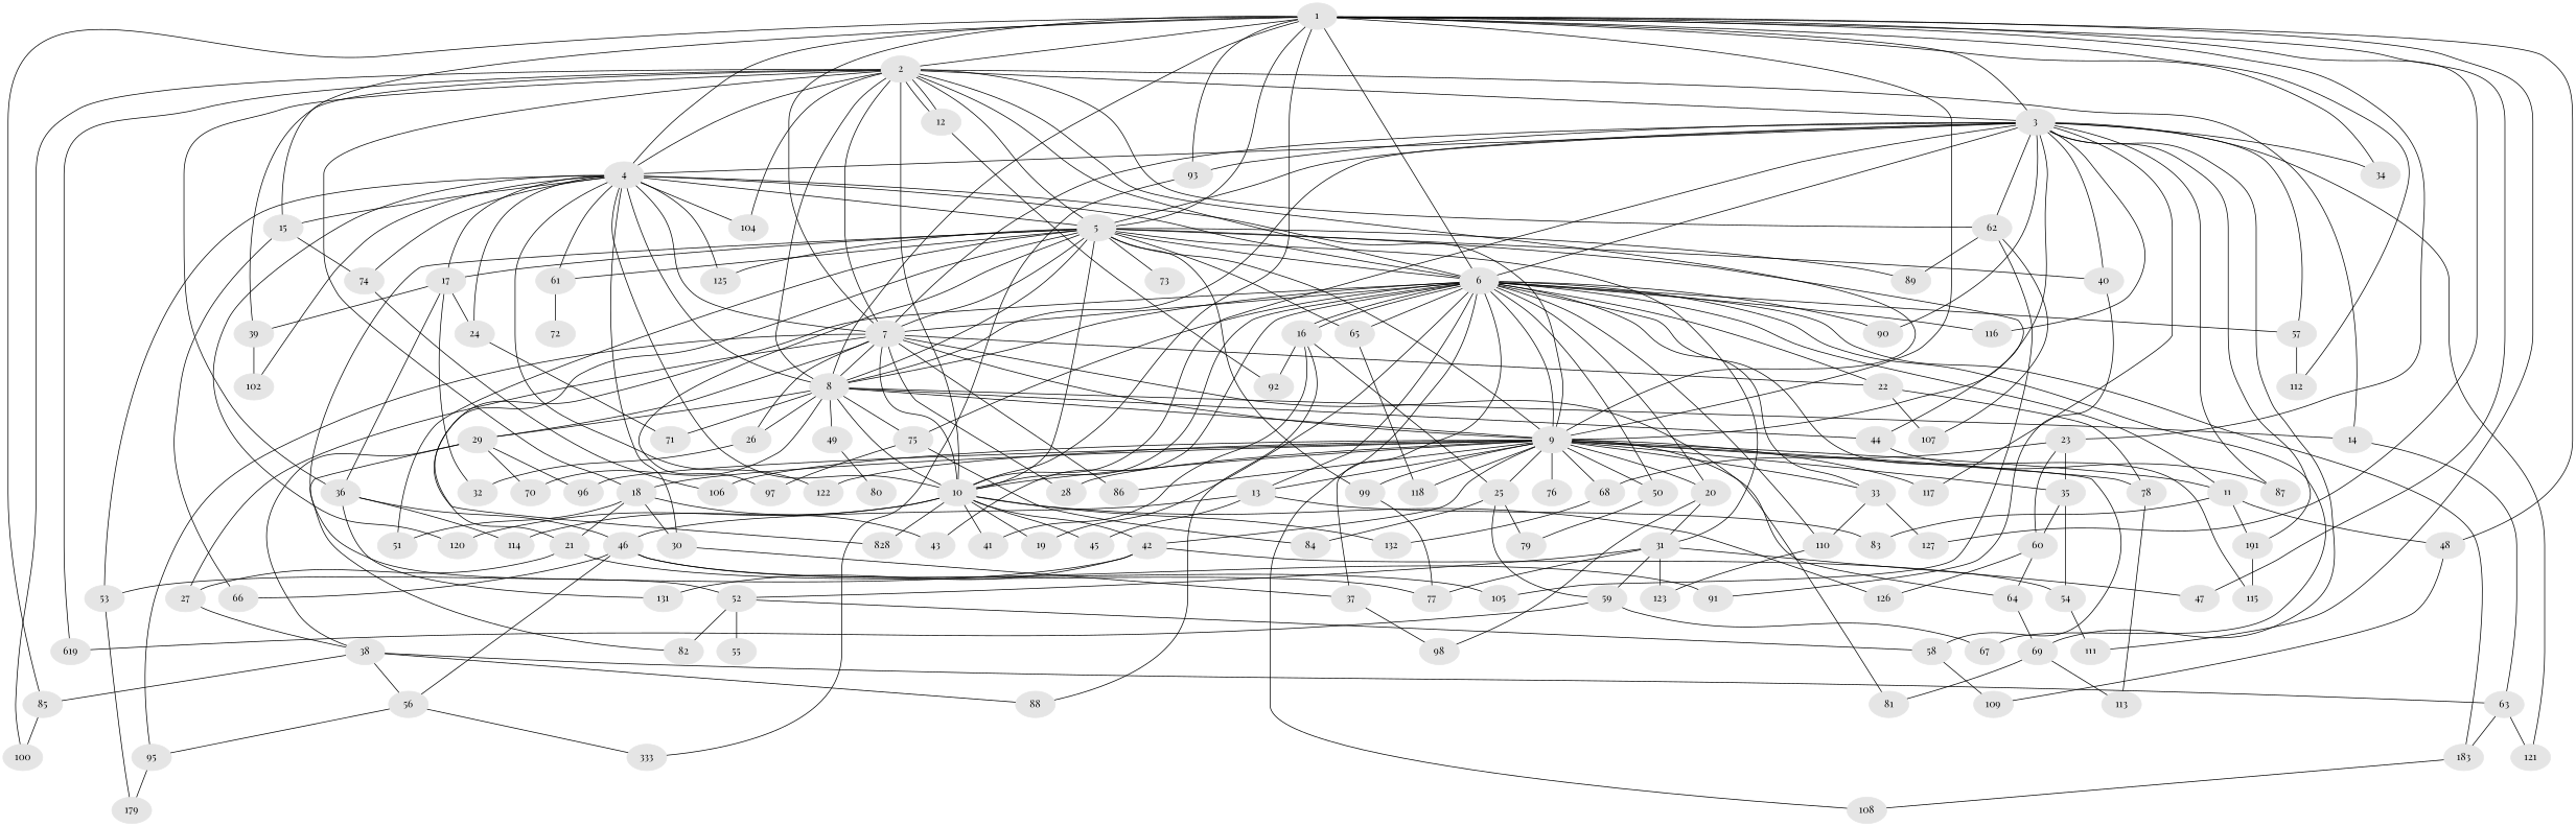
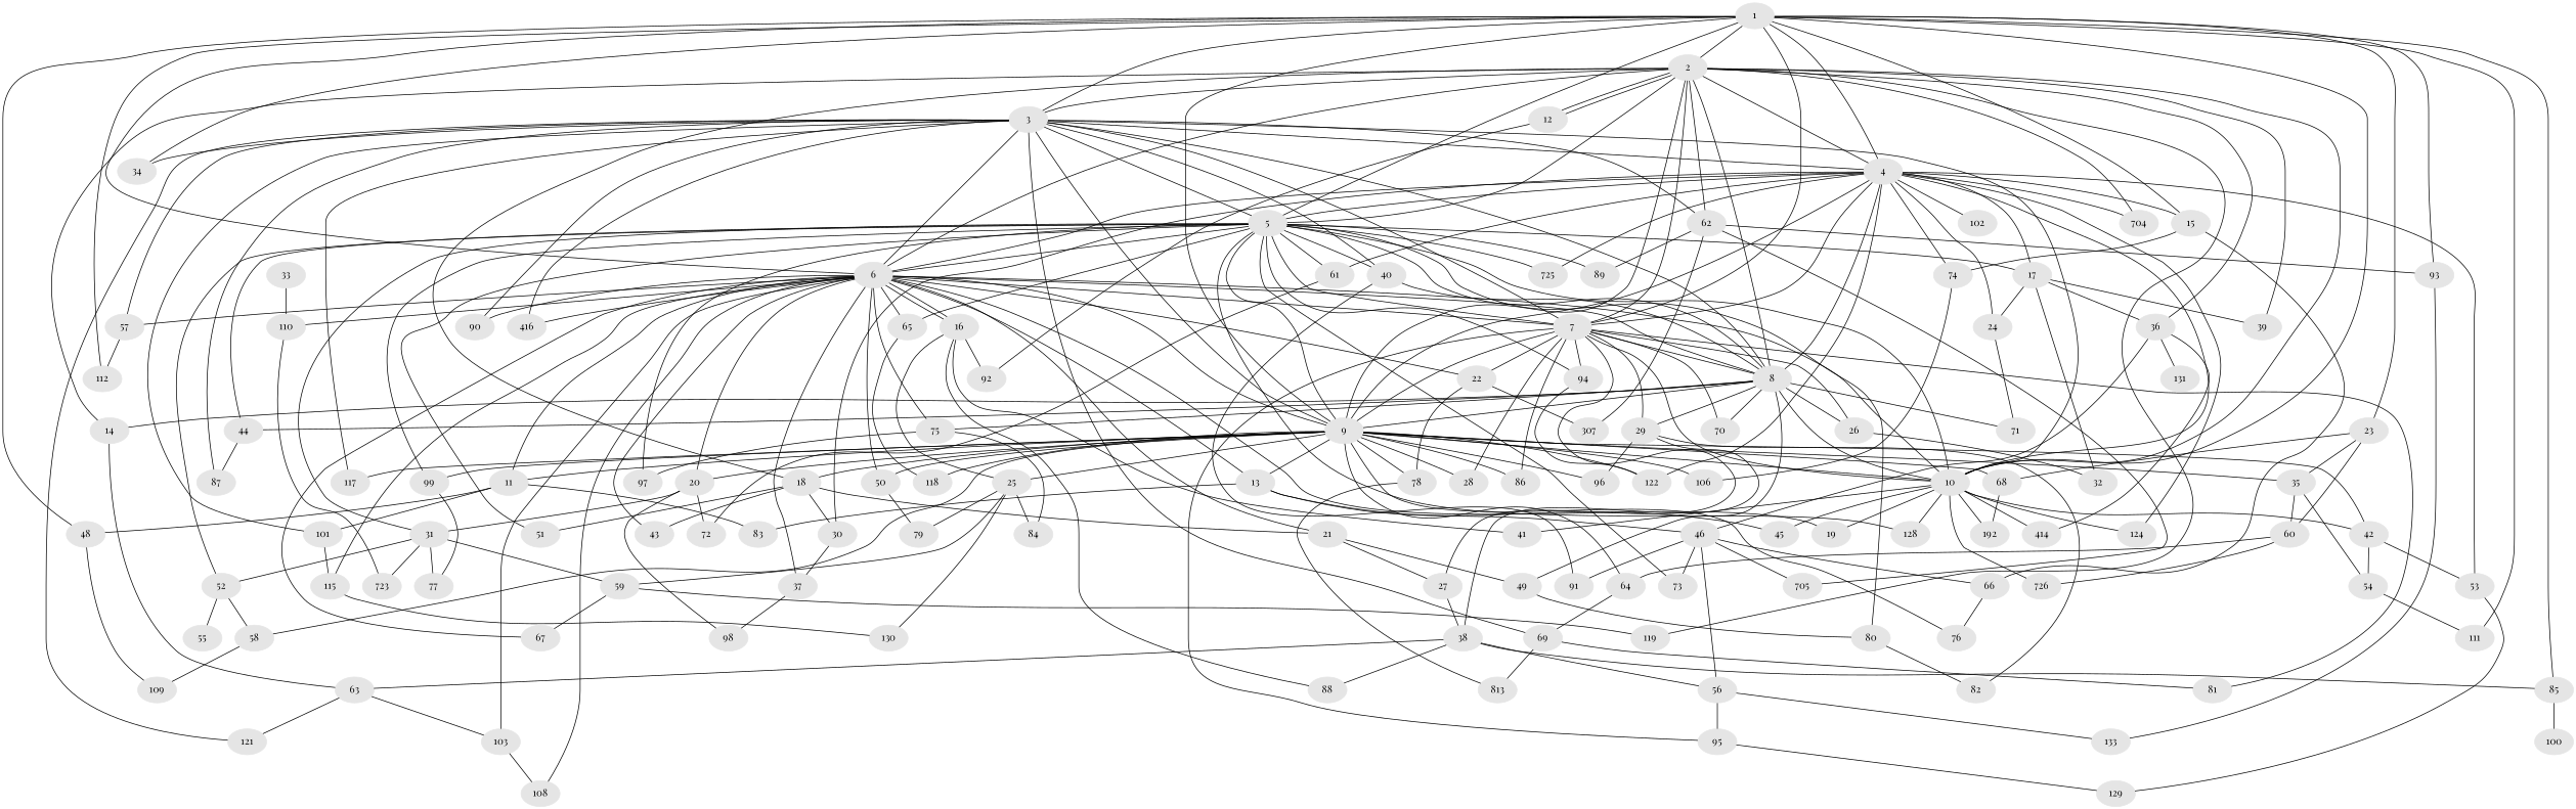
  graph {
    fontname="Playfair Display"
    node [color=gray90 fontname="Playfair Display" style=filled]
    edge [fontname="Playfair Display"]
    1
    2
    3
    4
    5
    6
    7
    8
    9
    10
    15
    23
    34
-   47
    48
    85
    93
    111
    112
-   127
    12
    14
    18
    36
    39
    62
    100
-   104
-   119 [label=619]
+   104 [label=704]
+   119
    40
    57
    69
    87
    90
-   101 [label=191]
-   116
+   101
+   116 [label=416]
    117
    121
    17
    24
    30
    53
    61
    74
    102
    122
-   124 [label=120]
-   125
+   124
+   125 [label=725]
    31
    44
    51
    52
    65
    73
    80
    89
+   94
    97
    99
-   128 [label=828]
+   128
    11
    13
    16
    19
    20
    21
    22
    33
    37
    43
    50
    67
    75
-   103 [label=183]
+   103
    108
    110
    115
    26
    27
    28
    29
    81
    86
    95
    49
    70
    71
    25
    35
    42
    58
    64
    68
    76
    78
    96
    106
    118
    41
    45
-   114
-   126
-   132
+   114 [label=414]
+   126 [label=726]
+   132 [label=192]
    66
    60
    109
-   133 [label=333]
+   133
    92
    63
    46
    131
-   107
-   105
+   107 [label=307]
+   105 [label=705]
    91
-   113
+   113 [label=813]
    32
-   129 [label=179]
+   129
    72
    59
    77
-   123
+   123 [label=723]
    55
    82
    83
    88
    98
    79
    84
+   130
    38
    54
    56
    1 -- 2
    1 -- 3
    1 -- 4
    1 -- 5
    1 -- 6
    1 -- 7
-   1 -- 8
+   40 -- 8
    1 -- 9
    1 -- 10
    1 -- 15
    1 -- 23
    1 -- 34
-   1 -- 47
    1 -- 48
    1 -- 85
    1 -- 93
    1 -- 111
    1 -- 112
-   1 -- 127
    2 -- 3
    2 -- 4
    2 -- 5
    2 -- 6
    2 -- 7
    2 -- 8
    2 -- 9
    2 -- 10
    2 -- 12
    2 -- 12
    2 -- 14
    2 -- 18
    2 -- 36
    2 -- 39
    2 -- 62
-   2 -- 100
    2 -- 104
    2 -- 119
    3 -- 4
    3 -- 5
    3 -- 6
    3 -- 7
    3 -- 8
    3 -- 9
    3 -- 10
    3 -- 34
    3 -- 62
    3 -- 40
    3 -- 57
    3 -- 69
    3 -- 87
    3 -- 90
    3 -- 101
    3 -- 116
    3 -- 117
    3 -- 121
    4 -- 5
    4 -- 6
    4 -- 7
    4 -- 8
    4 -- 9
    4 -- 10
    4 -- 15
    4 -- 104
    4 -- 17
    4 -- 24
    4 -- 30
    4 -- 53
    4 -- 61
    4 -- 74
    4 -- 102
    4 -- 122
    4 -- 124
    4 -- 125
    5 -- 6
    5 -- 7
    5 -- 8
    5 -- 9
    5 -- 10
    5 -- 40
    5 -- 17
    5 -- 61
    5 -- 125
    5 -- 31
    5 -- 44
    5 -- 51
    5 -- 52
    5 -- 65
    5 -- 73
+   5 -- 80
    5 -- 89
+   5 -- 94
    5 -- 97
    5 -- 99
    5 -- 128
    6 -- 7
    6 -- 8
    6 -- 9
    6 -- 10
    6 -- 57
    6 -- 90
    6 -- 116
    6 -- 65
    6 -- 11
    6 -- 13
    6 -- 16
    6 -- 16
    6 -- 19
    6 -- 20
    6 -- 21
    6 -- 22
-   6 -- 33
    6 -- 37
    6 -- 43
    6 -- 50
    6 -- 67
    6 -- 75
    6 -- 103
    6 -- 108
    6 -- 110
    6 -- 115
    7 -- 8
    7 -- 9
    7 -- 10
+   7 -- 94
    7 -- 22
    7 -- 26
    7 -- 27
    7 -- 28
    7 -- 29
    7 -- 81
    7 -- 86
    7 -- 95
    8 -- 9
    8 -- 10
    8 -- 14
    8 -- 44
    8 -- 75
    8 -- 26
    8 -- 29
    8 -- 49
    8 -- 70
    8 -- 71
    9 -- 10
    9 -- 18
    9 -- 117
    9 -- 122
    9 -- 99
    9 -- 11
    9 -- 13
    9 -- 20
-   9 -- 33
    9 -- 50
    9 -- 28
    9 -- 86
    9 -- 25
    9 -- 35
    9 -- 42
    9 -- 58
    9 -- 64
    9 -- 68
    9 -- 76
    9 -- 78
    9 -- 96
    9 -- 106
    9 -- 118
    10 -- 124
    10 -- 128
    10 -- 19
    10 -- 42
    10 -- 41
    10 -- 45
    10 -- 114
    10 -- 126
    10 -- 132
    15 -- 74
    15 -- 66
    23 -- 35
    23 -- 68
    23 -- 60
    48 -- 109
    85 -- 100
    93 -- 133
    12 -- 92
    14 -- 63
    18 -- 30
    18 -- 51
    18 -- 21
    18 -- 43
    36 -- 114
    36 -- 46
    36 -- 131
-   39 -- 102
-   3 -- 93
+   62 -- 93
    62 -- 89
    62 -- 107
    62 -- 105
    40 -- 91
    57 -- 112
    69 -- 81
    69 -- 113
    101 -- 115
    17 -- 36
    17 -- 39
    17 -- 24
    17 -- 32
    24 -- 71
    30 -- 37
    53 -- 129
    61 -- 72
    74 -- 106
-   31 -- 47
    31 -- 52
    31 -- 59
    31 -- 77
    31 -- 123
    44 -- 87
    52 -- 58
    52 -- 55
-   52 -- 82
+   80 -- 82
    65 -- 118
+   94 -- 122
    99 -- 77
    11 -- 48
    11 -- 101
    11 -- 83
    13 -- 45
    13 -- 46
    13 -- 83
    16 -- 25
    16 -- 41
    16 -- 92
    16 -- 88
    20 -- 31
+   20 -- 72
    20 -- 98
    21 -- 27
-   21 -- 77
+   21 -- 49
    22 -- 78
    22 -- 107
-   33 -- 127
    33 -- 110
    37 -- 98
    50 -- 79
    75 -- 97
    75 -- 84
    103 -- 108
    110 -- 123
+   115 -- 130
    26 -- 32
    27 -- 38
-   29 -- 70
+   7 -- 70
    29 -- 96
    29 -- 82
    29 -- 38
    95 -- 129
    49 -- 80
    25 -- 59
    25 -- 79
    25 -- 84
+   25 -- 130
    35 -- 60
    35 -- 54
    42 -- 53
-   42 -- 131
    42 -- 54
    58 -- 109
    64 -- 69
    68 -- 132
    78 -- 113
+   66 -- 76
    60 -- 64
    60 -- 126
    63 -- 121
    63 -- 103
+   46 -- 73
    46 -- 66
    46 -- 105
    46 -- 91
    46 -- 56
    59 -- 119
    59 -- 67
    38 -- 85
    38 -- 63
    38 -- 88
    38 -- 56
    54 -- 111
    56 -- 95
    56 -- 133
  }
